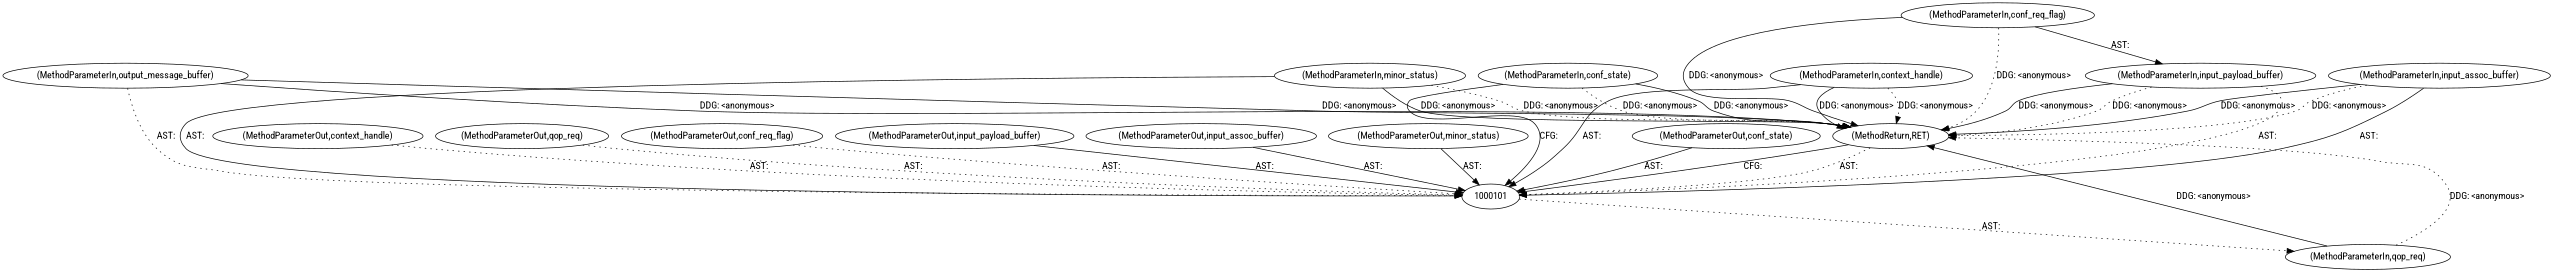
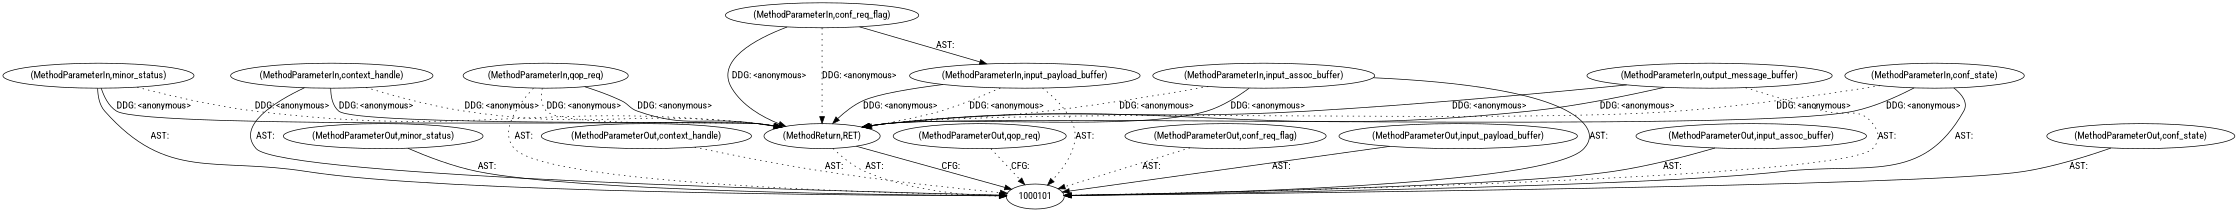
  digraph {
    fontname="Roboto Condensed"
    node [fontname="Roboto Condensed"]
    edge [fontname="Roboto Condensed" style=solid]
    n1 [label="(MethodReturn,RET)"]
    1000101
    n3 [label="(MethodParameterIn,minor_status)"]
    n4 [label="(MethodParameterOut,minor_status)"]
    n5 [label="(MethodParameterIn,context_handle)"]
    n6 [label="(MethodParameterOut,context_handle)"]
    n7 [label="(MethodParameterIn,qop_req)"]
    n8 [label="(MethodParameterOut,qop_req)"]
    n9 [label="(MethodParameterIn,conf_req_flag)"]
    n10 [label="(MethodParameterIn,input_payload_buffer)"]
    n11 [label="(MethodParameterOut,conf_req_flag)"]
    n12 [label="(MethodParameterOut,input_payload_buffer)"]
    n13 [label="(MethodParameterIn,input_assoc_buffer)"]
    n14 [label="(MethodParameterOut,input_assoc_buffer)"]
    n15 [label="(MethodParameterIn,output_message_buffer)"]
    n16 [label="(MethodParameterIn,conf_state)"]
    n17 [label="(MethodParameterOut,conf_state)"]
    n1 -> 1000101 [label="AST: " style=dotted]
    n1 -> 1000101 [label="CFG: "]
    n3 -> n1 [label="DDG: <anonymous>" style=dotted]
    n3 -> n1 [label="DDG: <anonymous>"]
    n3 -> 1000101 [label="AST: "]
    n4 -> 1000101 [label="AST: "]
    n5 -> n1 [label="DDG: <anonymous>" style=dotted]
    n5 -> n1 [label="DDG: <anonymous>"]
    n5 -> 1000101 [label="AST: "]
    n6 -> 1000101 [label="AST: " style=dotted]
    n7 -> n1 [label="DDG: <anonymous>" style=dotted]
    n7 -> n1 [label="DDG: <anonymous>"]
-   1000101 -> n7 [label="AST: " style=dotted]
-   n8 -> 1000101 [label="AST: " style=dotted]
+   n7 -> 1000101 [label="AST: " style=dotted]
+   n8 -> 1000101 [label="CFG: " style=dotted]
    n9 -> n1 [label="DDG: <anonymous>"]
    n9 -> n1 [label="DDG: <anonymous>" style=dotted]
    n9 -> n10 [label="AST: "]
    n10 -> n1 [label="DDG: <anonymous>" style=dotted]
    n10 -> n1 [label="DDG: <anonymous>"]
    n10 -> 1000101 [label="AST: " style=dotted]
    n11 -> 1000101 [label="AST: " style=dotted]
    n12 -> 1000101 [label="AST: "]
    n13 -> n1 [label="DDG: <anonymous>"]
    n13 -> n1 [label="DDG: <anonymous>" style=dotted]
    n13 -> 1000101 [label="AST: "]
    n14 -> 1000101 [label="AST: "]
    n15 -> n1 [label="DDG: <anonymous>"]
    n15 -> n1 [label="DDG: <anonymous>"]
    n15 -> 1000101 [label="AST: " style=dotted]
    n16 -> n1 [label="DDG: <anonymous>" style=dotted]
    n16 -> n1 [label="DDG: <anonymous>"]
-   n16 -> 1000101 [label="CFG: "]
+   n16 -> 1000101 [label="AST: "]
    n17 -> 1000101 [label="AST: "]
  }
